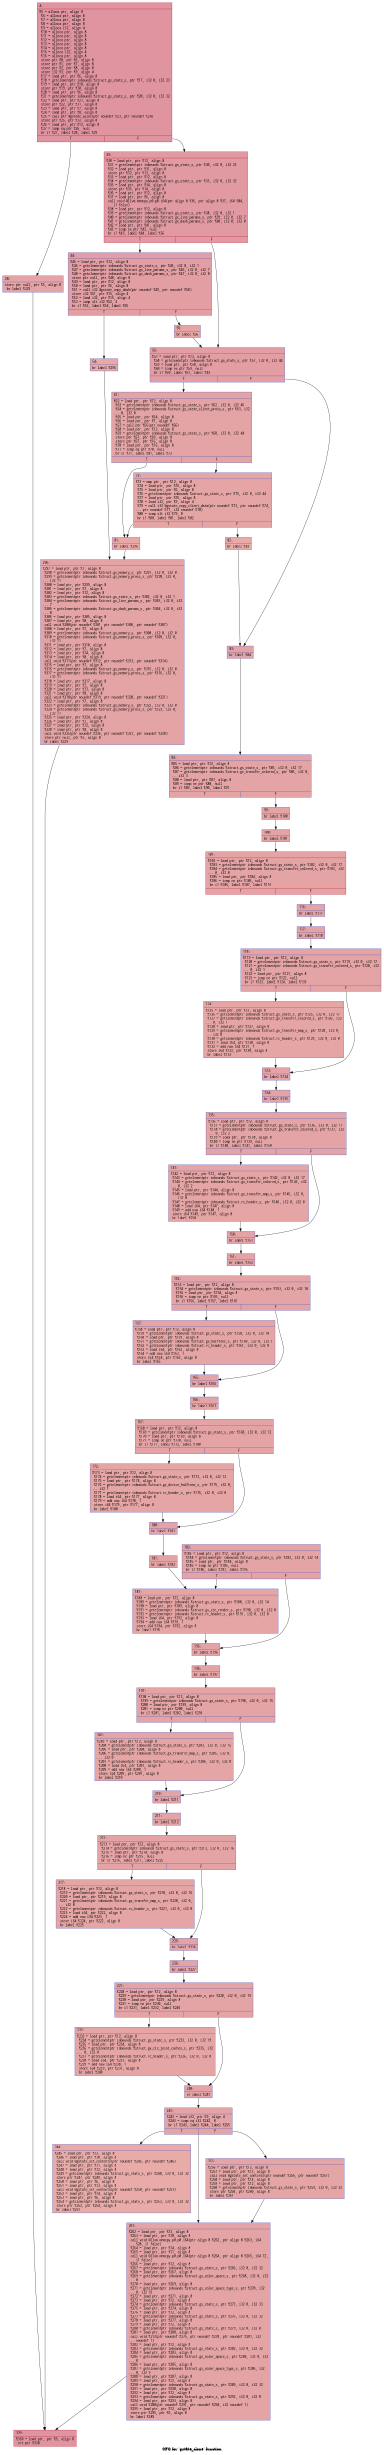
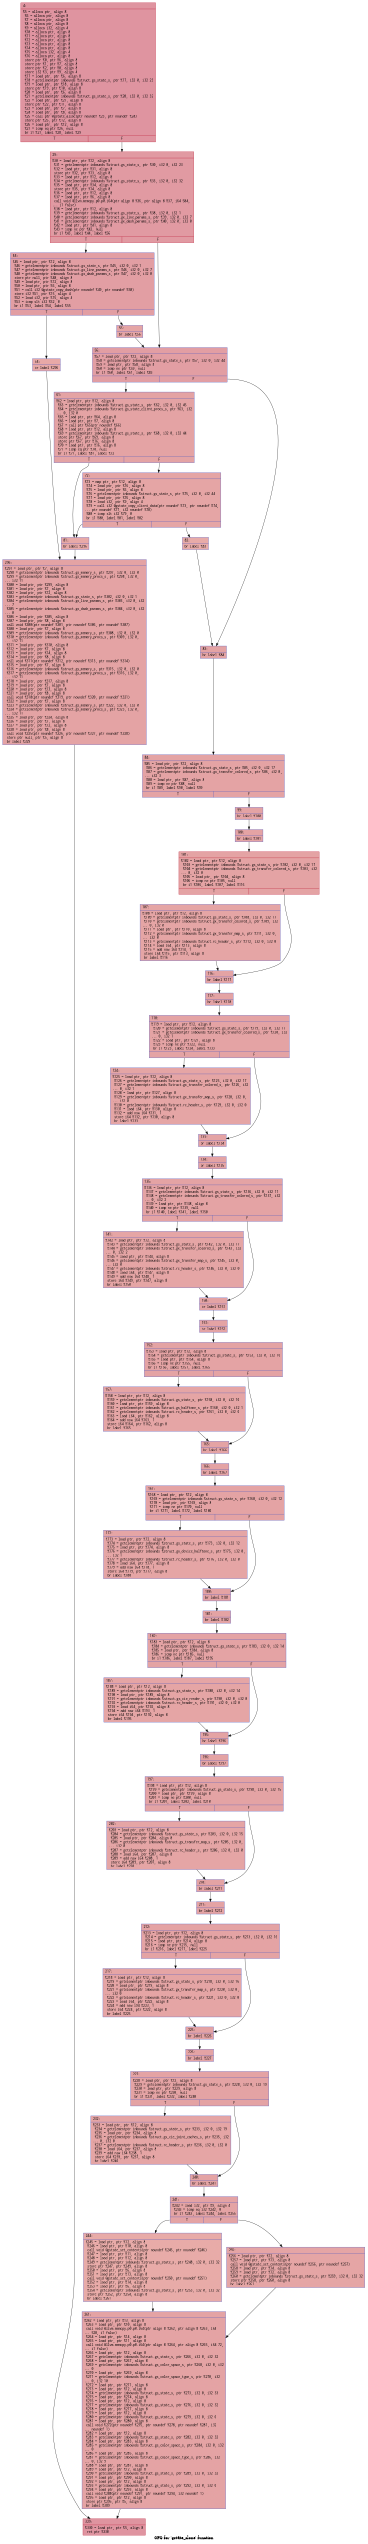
  digraph {
    label="CFG for 'gstate_clone' function"
    node [color="#3d50c3ff" fillcolor="#c32e3170" fontname=Courier shape=record style=filled]
    n1 [color="#b70d28ff" fillcolor="#b70d2870" label="{4:\l|  %5 = alloca ptr, align 8\l  %6 = alloca ptr, align 8\l  %7 = alloca ptr, align 8\l  %8 = alloca ptr, align 8\l  %9 = alloca i32, align 4\l  %10 = alloca ptr, align 8\l  %11 = alloca ptr, align 8\l  %12 = alloca ptr, align 8\l  %13 = alloca ptr, align 8\l  %14 = alloca ptr, align 8\l  %15 = alloca i32, align 4\l  %16 = alloca ptr, align 8\l  store ptr %0, ptr %6, align 8\l  store ptr %1, ptr %7, align 8\l  store ptr %2, ptr %8, align 8\l  store i32 %3, ptr %9, align 4\l  %17 = load ptr, ptr %6, align 8\l  %18 = getelementptr inbounds %struct.gs_state_s, ptr %17, i32 0, i32 23\l  %19 = load ptr, ptr %18, align 8\l  store ptr %19, ptr %10, align 8\l  %20 = load ptr, ptr %6, align 8\l  %21 = getelementptr inbounds %struct.gs_state_s, ptr %20, i32 0, i32 32\l  %22 = load ptr, ptr %21, align 8\l  store ptr %22, ptr %11, align 8\l  %23 = load ptr, ptr %7, align 8\l  %24 = load ptr, ptr %8, align 8\l  %25 = call ptr @gstate_alloc(ptr noundef %23, ptr noundef %24)\l  store ptr %25, ptr %12, align 8\l  %26 = load ptr, ptr %12, align 8\l  %27 = icmp eq ptr %26, null\l  br i1 %27, label %28, label %29\l|{<s0>T|<s1>F}}"]
-   n2 [label="{28:\l|  store ptr null, ptr %5, align 8\l  br label %329\l}"]
    n3 [color="#b70d28ff" fillcolor="#bb1b2c70" label="{29:\l|  %30 = load ptr, ptr %12, align 8\l  %31 = getelementptr inbounds %struct.gs_state_s, ptr %30, i32 0, i32 23\l  %32 = load ptr, ptr %31, align 8\l  store ptr %32, ptr %13, align 8\l  %33 = load ptr, ptr %12, align 8\l  %34 = getelementptr inbounds %struct.gs_state_s, ptr %33, i32 0, i32 32\l  %35 = load ptr, ptr %34, align 8\l  store ptr %35, ptr %14, align 8\l  %36 = load ptr, ptr %12, align 8\l  %37 = load ptr, ptr %6, align 8\l  call void @llvm.memcpy.p0.p0.i64(ptr align 8 %36, ptr align 8 %37, i64 584,\l... i1 false)\l  %38 = load ptr, ptr %12, align 8\l  %39 = getelementptr inbounds %struct.gs_state_s, ptr %38, i32 0, i32 1\l  %40 = getelementptr inbounds %struct.gx_line_params_s, ptr %39, i32 0, i32 7\l  %41 = getelementptr inbounds %struct.gx_dash_params_s, ptr %40, i32 0, i32 0\l  %42 = load ptr, ptr %41, align 8\l  %43 = icmp ne ptr %42, null\l  br i1 %43, label %44, label %56\l|{<s0>T|<s1>F}}"]
    n4 [color="#b70d28ff" fillcolor="#b70d2870" label="{329:\l|  %330 = load ptr, ptr %5, align 8\l  ret ptr %330\l}"]
    n5 [fillcolor="#be242e70" label="{44:\l|  %45 = load ptr, ptr %12, align 8\l  %46 = getelementptr inbounds %struct.gs_state_s, ptr %45, i32 0, i32 1\l  %47 = getelementptr inbounds %struct.gx_line_params_s, ptr %46, i32 0, i32 7\l  %48 = getelementptr inbounds %struct.gx_dash_params_s, ptr %47, i32 0, i32 0\l  store ptr null, ptr %48, align 8\l  %49 = load ptr, ptr %12, align 8\l  %50 = load ptr, ptr %6, align 8\l  %51 = call i32 @gstate_copy_dash(ptr noundef %49, ptr noundef %50)\l  store i32 %51, ptr %15, align 4\l  %52 = load i32, ptr %15, align 4\l  %53 = icmp slt i32 %52, 0\l  br i1 %53, label %54, label %55\l|{<s0>T|<s1>F}}"]
    n6 [fillcolor="#be242e70" label="{56:\l|  %57 = load ptr, ptr %12, align 8\l  %58 = getelementptr inbounds %struct.gs_state_s, ptr %57, i32 0, i32 44\l  %59 = load ptr, ptr %58, align 8\l  %60 = icmp ne ptr %59, null\l  br i1 %60, label %61, label %83\l|{<s0>T|<s1>F}}"]
    n7 [fillcolor="#ca3b3770" label="{54:\l|  br label %296\l}"]
    n8 [fillcolor="#c5333470" label="{55:\l|  br label %56\l}"]
    n9 [label="{61:\l|  %62 = load ptr, ptr %12, align 8\l  %63 = getelementptr inbounds %struct.gs_state_s, ptr %62, i32 0, i32 45\l  %64 = getelementptr inbounds %struct.gs_state_client_procs_s, ptr %63, i32\l... 0, i32 0\l  %65 = load ptr, ptr %64, align 8\l  %66 = load ptr, ptr %7, align 8\l  %67 = call ptr %65(ptr noundef %66)\l  %68 = load ptr, ptr %12, align 8\l  %69 = getelementptr inbounds %struct.gs_state_s, ptr %68, i32 0, i32 44\l  store ptr %67, ptr %69, align 8\l  store ptr %67, ptr %16, align 8\l  %70 = load ptr, ptr %16, align 8\l  %71 = icmp eq ptr %70, null\l  br i1 %71, label %81, label %72\l|{<s0>T|<s1>F}}"]
    n10 [label="{83:\l|  br label %84\l}"]
    n11 [label="{296:\l|  %297 = load ptr, ptr %7, align 8\l  %298 = getelementptr inbounds %struct.gs_memory_s, ptr %297, i32 0, i32 0\l  %299 = getelementptr inbounds %struct.gs_memory_procs_s, ptr %298, i32 0,\l... i32 11\l  %300 = load ptr, ptr %299, align 8\l  %301 = load ptr, ptr %7, align 8\l  %302 = load ptr, ptr %12, align 8\l  %303 = getelementptr inbounds %struct.gs_state_s, ptr %302, i32 0, i32 1\l  %304 = getelementptr inbounds %struct.gx_line_params_s, ptr %303, i32 0, i32\l... 7\l  %305 = getelementptr inbounds %struct.gx_dash_params_s, ptr %304, i32 0, i32\l... 0\l  %306 = load ptr, ptr %305, align 8\l  %307 = load ptr, ptr %8, align 8\l  call void %300(ptr noundef %301, ptr noundef %306, ptr noundef %307)\l  %308 = load ptr, ptr %7, align 8\l  %309 = getelementptr inbounds %struct.gs_memory_s, ptr %308, i32 0, i32 0\l  %310 = getelementptr inbounds %struct.gs_memory_procs_s, ptr %309, i32 0,\l... i32 11\l  %311 = load ptr, ptr %310, align 8\l  %312 = load ptr, ptr %7, align 8\l  %313 = load ptr, ptr %14, align 8\l  %314 = load ptr, ptr %8, align 8\l  call void %311(ptr noundef %312, ptr noundef %313, ptr noundef %314)\l  %315 = load ptr, ptr %7, align 8\l  %316 = getelementptr inbounds %struct.gs_memory_s, ptr %315, i32 0, i32 0\l  %317 = getelementptr inbounds %struct.gs_memory_procs_s, ptr %316, i32 0,\l... i32 11\l  %318 = load ptr, ptr %317, align 8\l  %319 = load ptr, ptr %7, align 8\l  %320 = load ptr, ptr %13, align 8\l  %321 = load ptr, ptr %8, align 8\l  call void %318(ptr noundef %319, ptr noundef %320, ptr noundef %321)\l  %322 = load ptr, ptr %7, align 8\l  %323 = getelementptr inbounds %struct.gs_memory_s, ptr %322, i32 0, i32 0\l  %324 = getelementptr inbounds %struct.gs_memory_procs_s, ptr %323, i32 0,\l... i32 11\l  %325 = load ptr, ptr %324, align 8\l  %326 = load ptr, ptr %7, align 8\l  %327 = load ptr, ptr %12, align 8\l  %328 = load ptr, ptr %8, align 8\l  call void %325(ptr noundef %326, ptr noundef %327, ptr noundef %328)\l  store ptr null, ptr %5, align 8\l  br label %329\l}"]
    n12 [fillcolor="#ca3b3770" label="{81:\l|  br label %296\l}"]
    n13 [fillcolor="#c5333470" label="{72:\l|  %73 = map ptr, ptr %12, align 8\l  %74 = load ptr, ptr %16, align 8\l  %75 = load ptr, ptr %6, align 8\l  %76 = getelementptr inbounds %struct.gs_state_s, ptr %75, i32 0, i32 44\l  %77 = load ptr, ptr %76, align 8\l  %78 = load i32, ptr %9, align 4\l  %79 = call i32 @gstate_copy_client_data(ptr noundef %73, ptr noundef %74,\l... ptr noundef %77, i32 noundef %78)\l  %80 = icmp slt i32 %79, 0\l  br i1 %80, label %81, label %82\l|{<s0>T|<s1>F}}"]
    n14 [label="{84:\l|  %85 = load ptr, ptr %12, align 8\l  %86 = getelementptr inbounds %struct.gs_state_s, ptr %85, i32 0, i32 17\l  %87 = getelementptr inbounds %struct.gx_transfer_colored_s, ptr %86, i32 0,\l... i32 3\l  %88 = load ptr, ptr %87, align 8\l  %89 = icmp ne ptr %88, null\l  br i1 %89, label %90, label %99\l|{<s0>T|<s1>F}}"]
    n15 [fillcolor="#cc403a70" label="{82:\l|  br label %83\l}"]
    n16 [label="{99:\l|  br label %100\l}"]
    n17 [label="{100:\l|  br label %101\l}"]
    n18 [color="#b70d28ff" label="{101:\l|  %102 = load ptr, ptr %12, align 8\l  %103 = getelementptr inbounds %struct.gs_state_s, ptr %102, i32 0, i32 17\l  %104 = getelementptr inbounds %struct.gx_transfer_colored_s, ptr %103, i32\l... 0, i32 0\l  %105 = load ptr, ptr %104, align 8\l  %106 = icmp ne ptr %105, null\l  br i1 %106, label %107, label %116\l|{<s0>T|<s1>F}}"]
+   n19 [fillcolor="#c5333470" label="{107:\l|  %108 = load ptr, ptr %12, align 8\l  %109 = getelementptr inbounds %struct.gs_state_s, ptr %108, i32 0, i32 17\l  %110 = getelementptr inbounds %struct.gx_transfer_colored_s, ptr %109, i32\l... 0, i32 0\l  %111 = load ptr, ptr %110, align 8\l  %112 = getelementptr inbounds %struct.gx_transfer_map_s, ptr %111, i32 0,\l... i32 0\l  %113 = getelementptr inbounds %struct.rc_header_s, ptr %112, i32 0, i32 0\l  %114 = load i64, ptr %113, align 8\l  %115 = add nsw i64 %114, 1\l  store i64 %115, ptr %113, align 8\l  br label %116\l}"]
    n20 [label="{116:\l|  br label %117\l}"]
    n21 [label="{117:\l|  br label %118\l}"]
    n22 [label="{118:\l|  %119 = load ptr, ptr %12, align 8\l  %120 = getelementptr inbounds %struct.gs_state_s, ptr %119, i32 0, i32 17\l  %121 = getelementptr inbounds %struct.gx_transfer_colored_s, ptr %120, i32\l... 0, i32 1\l  %122 = load ptr, ptr %121, align 8\l  %123 = icmp ne ptr %122, null\l  br i1 %123, label %124, label %133\l|{<s0>T|<s1>F}}"]
    n23 [fillcolor="#c5333470" label="{124:\l|  %125 = load ptr, ptr %12, align 8\l  %126 = getelementptr inbounds %struct.gs_state_s, ptr %125, i32 0, i32 17\l  %127 = getelementptr inbounds %struct.gx_transfer_colored_s, ptr %126, i32\l... 0, i32 1\l  %128 = load ptr, ptr %127, align 8\l  %129 = getelementptr inbounds %struct.gx_transfer_map_s, ptr %128, i32 0,\l... i32 0\l  %130 = getelementptr inbounds %struct.rc_header_s, ptr %129, i32 0, i32 0\l  %131 = load i64, ptr %130, align 8\l  %132 = add nsw i64 %131, 1\l  store i64 %132, ptr %130, align 8\l  br label %133\l}"]
    n24 [label="{133:\l|  br label %134\l}"]
    n25 [label="{134:\l|  br label %135\l}"]
    n26 [label="{135:\l|  %136 = load ptr, ptr %12, align 8\l  %137 = getelementptr inbounds %struct.gs_state_s, ptr %136, i32 0, i32 17\l  %138 = getelementptr inbounds %struct.gx_transfer_colored_s, ptr %137, i32\l... 0, i32 2\l  %139 = load ptr, ptr %138, align 8\l  %140 = icmp ne ptr %139, null\l  br i1 %140, label %141, label %150\l|{<s0>T|<s1>F}}"]
    n27 [fillcolor="#c5333470" label="{141:\l|  %142 = load ptr, ptr %12, align 8\l  %143 = getelementptr inbounds %struct.gs_state_s, ptr %142, i32 0, i32 17\l  %144 = getelementptr inbounds %struct.gx_transfer_colored_s, ptr %143, i32\l... 0, i32 2\l  %145 = load ptr, ptr %144, align 8\l  %146 = getelementptr inbounds %struct.gx_transfer_map_s, ptr %145, i32 0,\l... i32 0\l  %147 = getelementptr inbounds %struct.rc_header_s, ptr %146, i32 0, i32 0\l  %148 = load i64, ptr %147, align 8\l  %149 = add nsw i64 %148, 1\l  store i64 %149, ptr %147, align 8\l  br label %150\l}"]
    n28 [label="{150:\l|  br label %151\l}"]
    n29 [label="{151:\l|  br label %152\l}"]
    n30 [label="{152:\l|  %153 = load ptr, ptr %12, align 8\l  %154 = getelementptr inbounds %struct.gs_state_s, ptr %153, i32 0, i32 10\l  %155 = load ptr, ptr %154, align 8\l  %156 = icmp ne ptr %155, null\l  br i1 %156, label %157, label %165\l|{<s0>T|<s1>F}}"]
    n31 [fillcolor="#c5333470" label="{157:\l|  %158 = load ptr, ptr %12, align 8\l  %159 = getelementptr inbounds %struct.gs_state_s, ptr %158, i32 0, i32 10\l  %160 = load ptr, ptr %159, align 8\l  %161 = getelementptr inbounds %struct.gs_halftone_s, ptr %160, i32 0, i32 1\l  %162 = getelementptr inbounds %struct.rc_header_s, ptr %161, i32 0, i32 0\l  %163 = load i64, ptr %162, align 8\l  %164 = add nsw i64 %163, 1\l  store i64 %164, ptr %162, align 8\l  br label %165\l}"]
    n32 [label="{165:\l|  br label %166\l}"]
    n33 [label="{166:\l|  br label %167\l}"]
    n34 [label="{167:\l|  %168 = load ptr, ptr %12, align 8\l  %169 = getelementptr inbounds %struct.gs_state_s, ptr %168, i32 0, i32 12\l  %170 = load ptr, ptr %169, align 8\l  %171 = icmp ne ptr %170, null\l  br i1 %171, label %172, label %180\l|{<s0>T|<s1>F}}"]
    n35 [fillcolor="#c5333470" label="{172:\l|  %173 = load ptr, ptr %12, align 8\l  %174 = getelementptr inbounds %struct.gs_state_s, ptr %173, i32 0, i32 12\l  %175 = load ptr, ptr %174, align 8\l  %176 = getelementptr inbounds %struct.gx_device_halftone_s, ptr %175, i32 0,\l... i32 1\l  %177 = getelementptr inbounds %struct.rc_header_s, ptr %176, i32 0, i32 0\l  %178 = load i64, ptr %177, align 8\l  %179 = add nsw i64 %178, 1\l  store i64 %179, ptr %177, align 8\l  br label %180\l}"]
    n36 [label="{180:\l|  br label %181\l}"]
    n37 [label="{181:\l|  br label %182\l}"]
    n38 [label="{182:\l|  %183 = load ptr, ptr %12, align 8\l  %184 = getelementptr inbounds %struct.gs_state_s, ptr %183, i32 0, i32 14\l  %185 = load ptr, ptr %184, align 8\l  %186 = icmp ne ptr %185, null\l  br i1 %186, label %187, label %195\l|{<s0>T|<s1>F}}"]
    n39 [fillcolor="#c5333470" label="{187:\l|  %188 = load ptr, ptr %12, align 8\l  %189 = getelementptr inbounds %struct.gs_state_s, ptr %188, i32 0, i32 14\l  %190 = load ptr, ptr %189, align 8\l  %191 = getelementptr inbounds %struct.gs_cie_render_s, ptr %190, i32 0, i32 0\l  %192 = getelementptr inbounds %struct.rc_header_s, ptr %191, i32 0, i32 0\l  %193 = load i64, ptr %192, align 8\l  %194 = add nsw i64 %193, 1\l  store i64 %194, ptr %192, align 8\l  br label %195\l}"]
    n40 [label="{195:\l|  br label %196\l}"]
    n41 [label="{196:\l|  br label %197\l}"]
    n42 [label="{197:\l|  %198 = load ptr, ptr %12, align 8\l  %199 = getelementptr inbounds %struct.gs_state_s, ptr %198, i32 0, i32 15\l  %200 = load ptr, ptr %199, align 8\l  %201 = icmp ne ptr %200, null\l  br i1 %201, label %202, label %210\l|{<s0>T|<s1>F}}"]
    n43 [fillcolor="#c5333470" label="{202:\l|  %203 = load ptr, ptr %12, align 8\l  %204 = getelementptr inbounds %struct.gs_state_s, ptr %203, i32 0, i32 15\l  %205 = load ptr, ptr %204, align 8\l  %206 = getelementptr inbounds %struct.gx_transfer_map_s, ptr %205, i32 0,\l... i32 0\l  %207 = getelementptr inbounds %struct.rc_header_s, ptr %206, i32 0, i32 0\l  %208 = load i64, ptr %207, align 8\l  %209 = add nsw i64 %208, 1\l  store i64 %209, ptr %207, align 8\l  br label %210\l}"]
    n44 [label="{210:\l|  br label %211\l}"]
    n45 [label="{211:\l|  br label %212\l}"]
    n46 [label="{212:\l|  %213 = load ptr, ptr %12, align 8\l  %214 = getelementptr inbounds %struct.gs_state_s, ptr %213, i32 0, i32 16\l  %215 = load ptr, ptr %214, align 8\l  %216 = icmp ne ptr %215, null\l  br i1 %216, label %217, label %225\l|{<s0>T|<s1>F}}"]
    n47 [fillcolor="#c5333470" label="{217:\l|  %218 = load ptr, ptr %12, align 8\l  %219 = getelementptr inbounds %struct.gs_state_s, ptr %218, i32 0, i32 16\l  %220 = load ptr, ptr %219, align 8\l  %221 = getelementptr inbounds %struct.gx_transfer_map_s, ptr %220, i32 0,\l... i32 0\l  %222 = getelementptr inbounds %struct.rc_header_s, ptr %221, i32 0, i32 0\l  %223 = load i64, ptr %222, align 8\l  %224 = add nsw i94 %223, 1\l  store i64 %224, ptr %222, align 8\l  br label %225\l}"]
    n48 [label="{225:\l|  br label %226\l}"]
    n49 [label="{226:\l|  br label %227\l}"]
    n50 [label="{227:\l|  %228 = load ptr, ptr %12, align 8\l  %229 = getelementptr inbounds %struct.gs_state_s, ptr %228, i32 0, i32 19\l  %230 = load ptr, ptr %229, align 8\l  %231 = icmp ne ptr %230, null\l  br i1 %231, label %232, label %240\l|{<s0>T|<s1>F}}"]
    n51 [fillcolor="#c5333470" label="{232:\l|  %233 = load ptr, ptr %12, align 8\l  %234 = getelementptr inbounds %struct.gs_state_s, ptr %233, i32 0, i32 19\l  %235 = load ptr, ptr %234, align 8\l  %236 = getelementptr inbounds %struct.gx_cie_joint_caches_s, ptr %235, i32\l... 0, i32 0\l  %237 = getelementptr inbounds %struct.rc_header_s, ptr %236, i32 0, i32 0\l  %238 = load i64, ptr %237, align 8\l  %239 = add nsw i64 %238, 1\l  store i64 %239, ptr %237, align 8\l  br label %240\l}"]
    n52 [label="{240:\l|  br label %241\l}"]
    n53 [label="{241:\l|  %242 = load i32, ptr %9, align 4\l  %243 = icmp eq i32 %242, 0\l  br i1 %243, label %244, label %255\l|{<s0>T|<s1>F}}"]
    n54 [fillcolor="#cc403a70" label="{244:\l|  %245 = load ptr, ptr %12, align 8\l  %246 = load ptr, ptr %10, align 8\l  call void @gstate_set_contents(ptr noundef %245, ptr noundef %246)\l  %247 = load ptr, ptr %11, align 8\l  %248 = load ptr, ptr %12, align 8\l  %249 = getelementptr inbounds %struct.gs_state_s, ptr %248, i32 0, i32 32\l  store ptr %247, ptr %249, align 8\l  %250 = load ptr, ptr %6, align 8\l  %251 = load ptr, ptr %13, align 8\l  call void @gstate_set_contents(ptr noundef %250, ptr noundef %251)\l  %252 = load ptr, ptr %14, align 8\l  %253 = load ptr, ptr %6, align 8\l  %254 = getelementptr inbounds %struct.gs_state_s, ptr %253, i32 0, i32 32\l  store ptr %252, ptr %254, align 8\l  br label %261\l}"]
    n55 [fillcolor="#c5333470" label="{255:\l|  %256 = load ptr, ptr %12, align 8\l  %257 = load ptr, ptr %13, align 8\l  call void @gstate_set_contents(ptr noundef %256, ptr noundef %257)\l  %258 = load ptr, ptr %14, align 8\l  %259 = load ptr, ptr %12, align 8\l  %260 = getelementptr inbounds %struct.gs_state_s, ptr %259, i32 0, i32 32\l  store ptr %258, ptr %260, align 8\l  br label %261\l}"]
    n56 [label="{261:\l|  %262 = load ptr, ptr %13, align 8\l  %263 = load ptr, ptr %10, align 8\l  call void @llvm.memcpy.p0.p0.i64(ptr align 8 %262, ptr align 8 %263, i64\l... 528, i1 false)\l  %264 = load ptr, ptr %14, align 8\l  %265 = load ptr, ptr %11, align 8\l  call void @llvm.memcpy.p0.p0.i64(ptr align 8 %264, ptr align 8 %265, i64 72,\l... i1 false)\l  %266 = load ptr, ptr %12, align 8\l  %267 = getelementptr inbounds %struct.gs_state_s, ptr %266, i32 0, i32 32\l  %268 = load ptr, ptr %267, align 8\l  %269 = getelementptr inbounds %struct.gs_color_space_s, ptr %268, i32 0, i32\l... 0\l  %270 = load ptr, ptr %269, align 8\l  %271 = getelementptr inbounds %struct.gs_color_space_type_s, ptr %270, i32\l... 0, i32 10\l  %272 = load ptr, ptr %271, align 8\l  %273 = load ptr, ptr %12, align 8\l  %274 = getelementptr inbounds %struct.gs_state_s, ptr %273, i32 0, i32 33\l  %275 = load ptr, ptr %274, align 8\l  %276 = load ptr, ptr %12, align 8\l  %277 = getelementptr inbounds %struct.gs_state_s, ptr %276, i32 0, i32 32\l  %278 = load ptr, ptr %277, align 8\l  %279 = load ptr, ptr %12, align 8\l  %280 = getelementptr inbounds %struct.gs_state_s, ptr %279, i32 0, i32 0\l  %281 = load ptr, ptr %280, align 8\l  call void %272(ptr noundef %275, ptr noundef %278, ptr noundef %281, i32\l... noundef 1)\l  %282 = load ptr, ptr %12, align 8\l  %283 = getelementptr inbounds %struct.gs_state_s, ptr %282, i32 0, i32 32\l  %284 = load ptr, ptr %283, align 8\l  %285 = getelementptr inbounds %struct.gs_color_space_s, ptr %284, i32 0, i32\l... 0\l  %286 = load ptr, ptr %285, align 8\l  %287 = getelementptr inbounds %struct.gs_color_space_type_s, ptr %286, i32\l... 0, i32 9\l  %288 = load ptr, ptr %287, align 8\l  %289 = load ptr, ptr %12, align 8\l  %290 = getelementptr inbounds %struct.gs_state_s, ptr %289, i32 0, i32 32\l  %291 = load ptr, ptr %290, align 8\l  %292 = load ptr, ptr %12, align 8\l  %293 = getelementptr inbounds %struct.gs_state_s, ptr %292, i32 0, i32 0\l  %294 = load ptr, ptr %293, align 8\l  call void %288(ptr noundef %291, ptr noundef %294, i32 noundef 1)\l  %295 = load ptr, ptr %12, align 8\l  store ptr %295, ptr %5, align 8\l  br label %389\l}"]
-   n1 -> n2 [tailport=s0]
    n1 -> n3 [tailport=s1]
-   n2 -> n4
    n3 -> n5 [tailport=s0]
    n3 -> n6 [tailport=s1]
    n5 -> n7 [tailport=s0]
    n5 -> n8 [tailport=s1]
    n6 -> n9 [tailport=s0]
    n6 -> n10 [tailport=s1]
    n7 -> n11
    n8 -> n6
    n9 -> n12 [tailport=s0]
    n9 -> n13 [tailport=s1]
    n10 -> n14
    n11 -> n4
    n12 -> n11
    n13 -> n12 [tailport=s0]
    n13 -> n15 [tailport=s1]
    n14 -> n16 [tailport=s1]
    n15 -> n10
    n16 -> n17
    n17 -> n18
+   n18 -> n19 [tailport=s0]
    n18 -> n20 [tailport=s1]
+   n19 -> n20
    n20 -> n21
    n21 -> n22
    n22 -> n23 [tailport=s0]
    n22 -> n24 [tailport=s1]
    n23 -> n24
    n24 -> n25
    n25 -> n26
    n26 -> n27 [tailport=s0]
    n26 -> n28 [tailport=s1]
    n27 -> n28
    n28 -> n29
    n29 -> n30
    n30 -> n31 [tailport=s0]
    n30 -> n32 [tailport=s1]
    n31 -> n32
    n32 -> n33
    n33 -> n34
    n34 -> n35 [tailport=s0]
    n34 -> n36 [tailport=s1]
    n35 -> n36
    n36 -> n37
-   n37 -> n39
+   n37 -> n38
    n38 -> n39 [tailport=s0]
    n38 -> n40 [tailport=s1]
    n39 -> n40
    n40 -> n41
    n41 -> n42
    n42 -> n43 [tailport=s0]
    n42 -> n44 [tailport=s1]
    n43 -> n44
    n44 -> n45
    n45 -> n46
    n46 -> n47 [tailport=s0]
    n46 -> n48 [tailport=s1]
    n47 -> n48
    n48 -> n49
    n49 -> n50
    n50 -> n51 [tailport=s0]
    n50 -> n52 [tailport=s1]
    n51 -> n52
    n52 -> n53
    n53 -> n54 [tailport=s0]
    n53 -> n55 [tailport=s1]
-   n53 -> n56
+   n54 -> n56
    n55 -> n56
    n56 -> n4
  }
